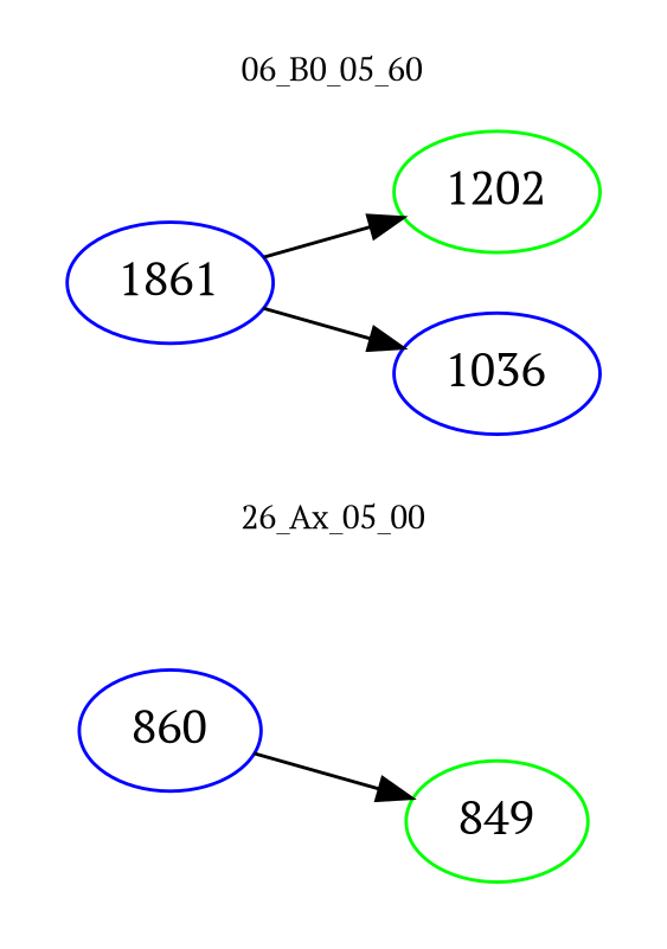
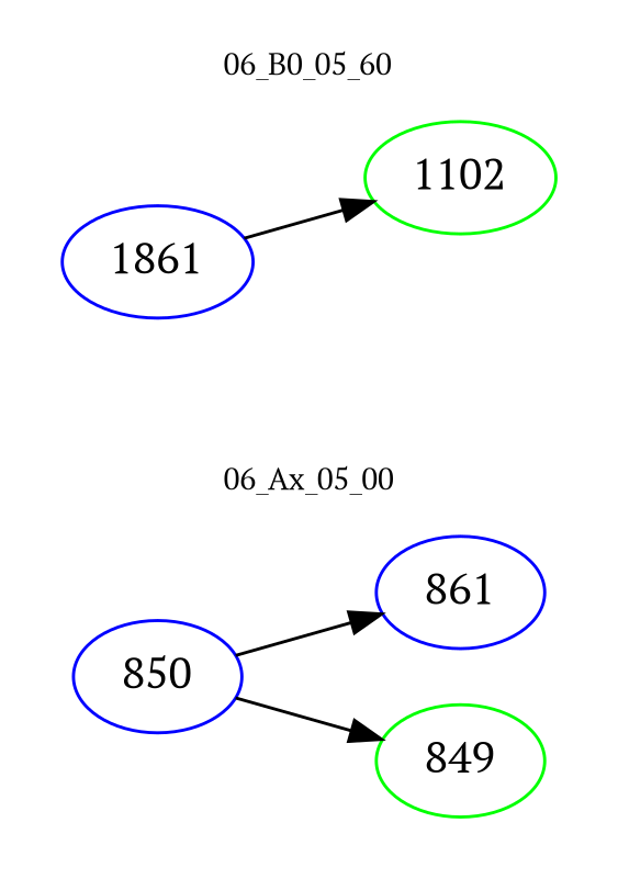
  digraph {
    fontname="PT Serif"
    rankdir=LR
    node [color=blue fontname="PT Serif"]
    edge [color=black fontname="PT Serif"]
-   n1 [label=860]
+   n1 [label=850]
    n2 [color=green label=849]
+   n3 [label=861]
    n4 [label=1861]
-   n5 [label=1036]
-   n6 [color=green label=1202]
+   n6 [color=green label=1102]
    subgraph cluster_1 {
      color=white
      fontsize=10
-     label="26_Ax_05_00"
+     label="06_Ax_05_00"
      n1
      n2
+     n3
    }
    subgraph cluster_2 {
      color=white
      fontsize=10
      label="06_B0_05_60"
      n4
-     n5
      n6
    }
    n1 -> n2
-   n4 -> n5
+   n1 -> n3
    n4 -> n6
  }
